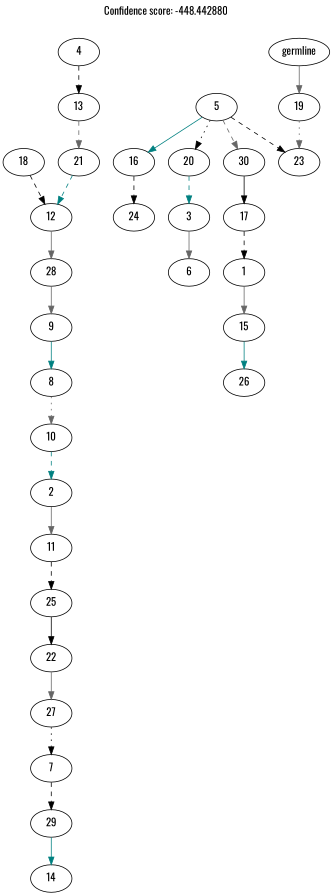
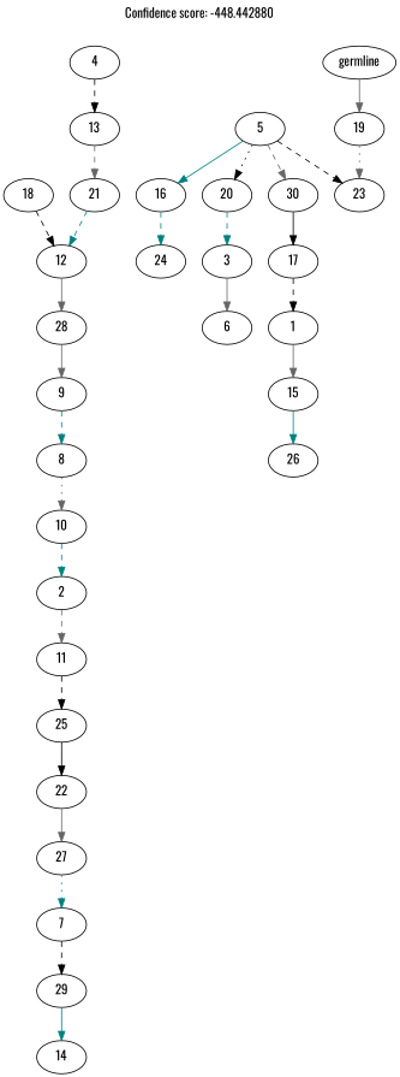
  digraph {
    fontname=Oswald
    label="Confidence score: -448.442880"
    labelloc=t
    node [fontname=Oswald]
    edge [color=gray40 fontname=Oswald style=dashed]
    n1 [label=29]
    n2 [label=14]
    n3 [label=7]
    n4 [label=27]
    n5 [label=22]
    n6 [label=25]
    n7 [label=11]
    n8 [label=2]
    n9 [label=10]
    n10 [label=8]
    n11 [label=9]
    n12 [label=28]
    n13 [label=12]
    n14 [label=18]
    n15 [label=21]
    n16 [label=13]
    n17 [label=4]
    n18 [label=24]
    n19 [label=16]
    n20 [label=3]
    n21 [label=6]
    n22 [label=20]
    n23 [label=15]
    n24 [label=26]
    n25 [label=1]
    n26 [label=17]
    n27 [label=30]
    n28 [label=5]
    n29 [label=23]
    n30 [label=19]
    n31 [label=germline]
    n1 -> n2 [color=teal style=solid]
    n3 -> n1 [color=black]
-   n4 -> n3 [color=black style=dotted]
+   n4 -> n3 [color=teal style=dotted]
    n5 -> n4 [style=solid]
    n6 -> n5 [color=black style=solid]
    n7 -> n6 [color=black]
-   n8 -> n7 [style=solid]
+   n8 -> n7
    n9 -> n8 [color=teal]
    n10 -> n9 [style=dotted]
-   n11 -> n10 [color=teal style=solid]
+   n11 -> n10 [color=teal]
    n12 -> n11 [style=solid]
    n13 -> n12 [style=solid]
    n14 -> n13 [color=black]
    n15 -> n13 [color=teal]
    n16 -> n15
    n17 -> n16 [color=black]
-   n19 -> n18 [color=black]
+   n19 -> n18 [color=teal]
    n20 -> n21 [style=solid]
    n22 -> n20 [color=teal]
    n23 -> n24 [color=teal style=solid]
    n25 -> n23 [style=solid]
    n26 -> n25 [color=black]
    n27 -> n26 [color=black style=solid]
    n28 -> n19 [color=teal style=solid]
    n28 -> n22 [color=black style=dotted]
    n28 -> n27
    n28 -> n29 [color=black]
    n30 -> n29 [style=dotted]
    n31 -> n30 [style=solid]
  }
